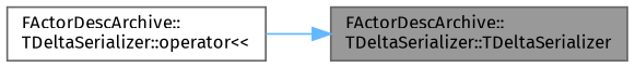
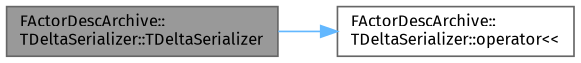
  digraph {
    rankdir=RL
    fontname="Fira Sans"
    node [fontname="Fira Sans" fontsize=10 shape=box style=filled]
    n1 [color=gray40 fillcolor=grey60 fontcolor=black height=0.2 label="FActorDescArchive::\lTDeltaSerializer::TDeltaSerializer" width=0.4]
    n2 [color=grey40 fillcolor=white height=0.2 label="FActorDescArchive::\lTDeltaSerializer::operator\<\<" width=0.4]
-   n1 -> n2 [color=steelblue1 dir=back fontname="Fira Sans" fontsize=10 labelfontname=Helvetica labelfontsize=10 style=solid]
+   n2 -> n1 [color=steelblue1 dir=back fontname="Fira Sans" fontsize=10 labelfontname=Helvetica labelfontsize=10 style=solid]
  }
